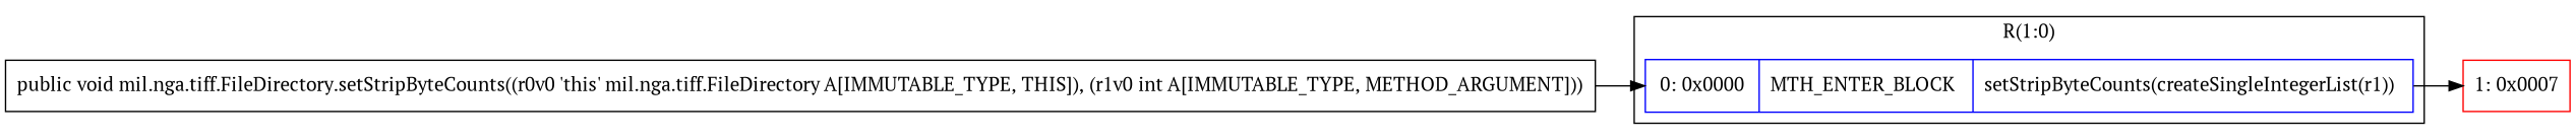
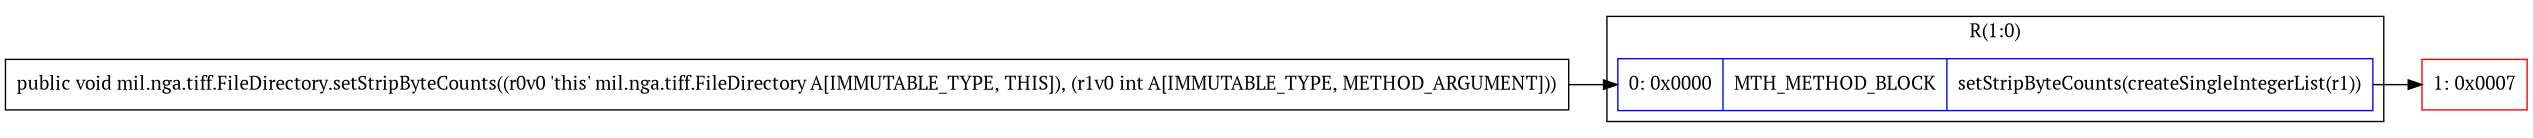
  digraph {
    rankdir=LR
    fontname="PT Serif"
    node [shape=record fontname="PT Serif"]
    edge [fontname="PT Serif"]
-   n1 [color=blue label="{0\:\ 0x0000|MTH_ENTER_BLOCK\l|setStripByteCounts(createSingleIntegerList(r1))\l}"]
+   n1 [color=blue label="{0\:\ 0x0000|MTH_METHOD_BLOCK\l|setStripByteCounts(createSingleIntegerList(r1))\l}"]
    n2 [color=red label="{1\:\ 0x0007}"]
    n3 [label="{public void mil.nga.tiff.FileDirectory.setStripByteCounts((r0v0 'this' mil.nga.tiff.FileDirectory A[IMMUTABLE_TYPE, THIS]), (r1v0 int A[IMMUTABLE_TYPE, METHOD_ARGUMENT])) }"]
    subgraph cluster_1 {
      label="R(1:0)"
      n1
    }
    n1 -> n2
    n3 -> n1
  }
